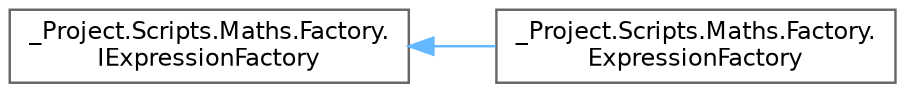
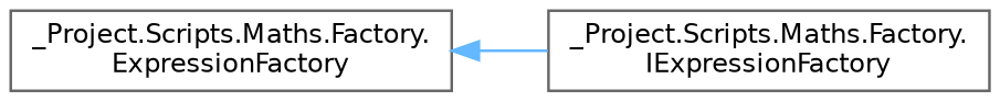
  digraph {
    rankdir=LR
    node [color=grey40 fillcolor=white fontname=Helvetica fontsize=10 shape=box style=filled]
    n1 [height=0.2 label="_Project.Scripts.Maths.Factory.\lIExpressionFactory" width=0.4]
    n2 [height=0.2 label="_Project.Scripts.Maths.Factory.\lExpressionFactory" width=0.4]
-   n1 -> n2 [color=steelblue1 dir=back fontname=Helvetica fontsize=10 labelfontname=Helvetica labelfontsize=10 style=solid]
+   n2 -> n1 [color=steelblue1 dir=back fontname=Helvetica fontsize=10 labelfontname=Helvetica labelfontsize=10 style=solid]
  }
